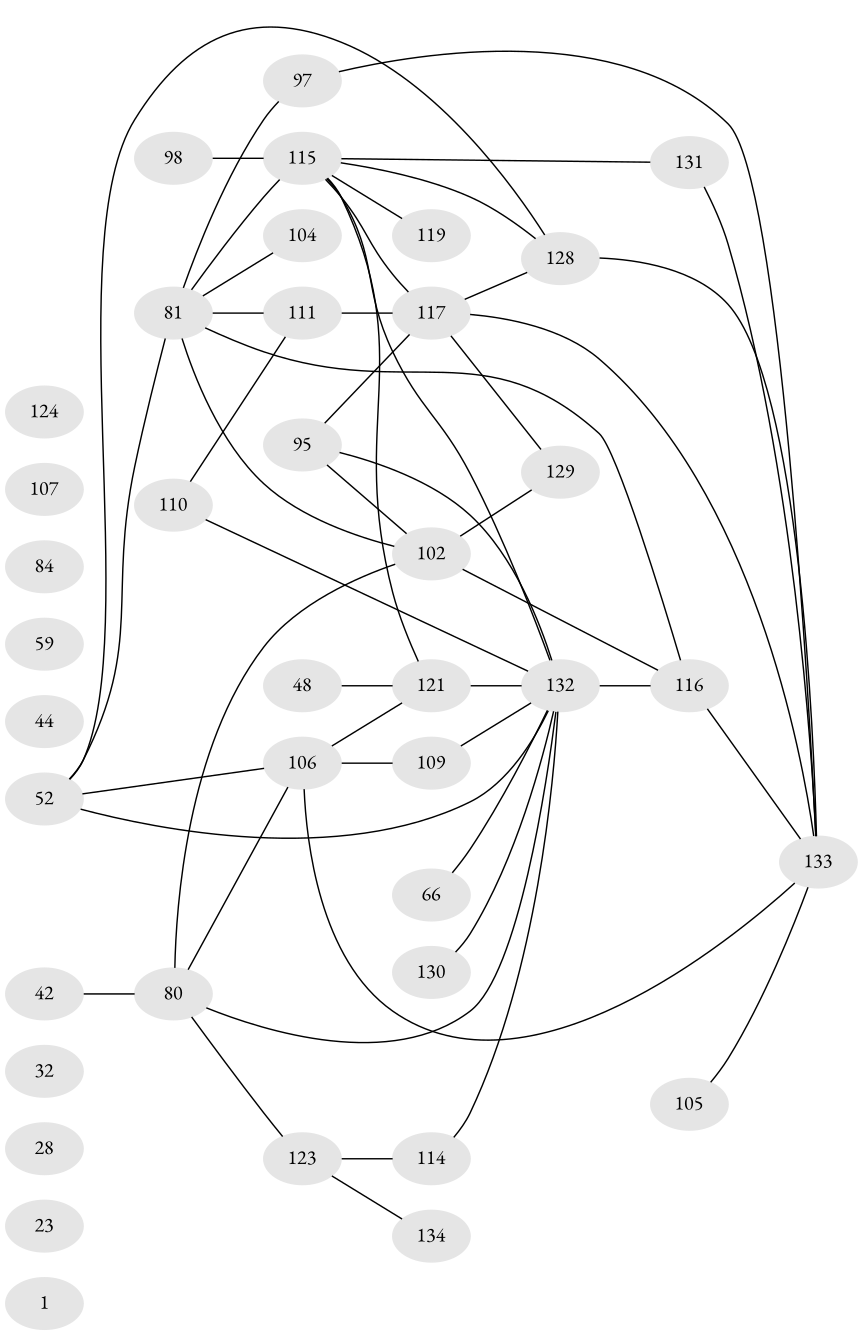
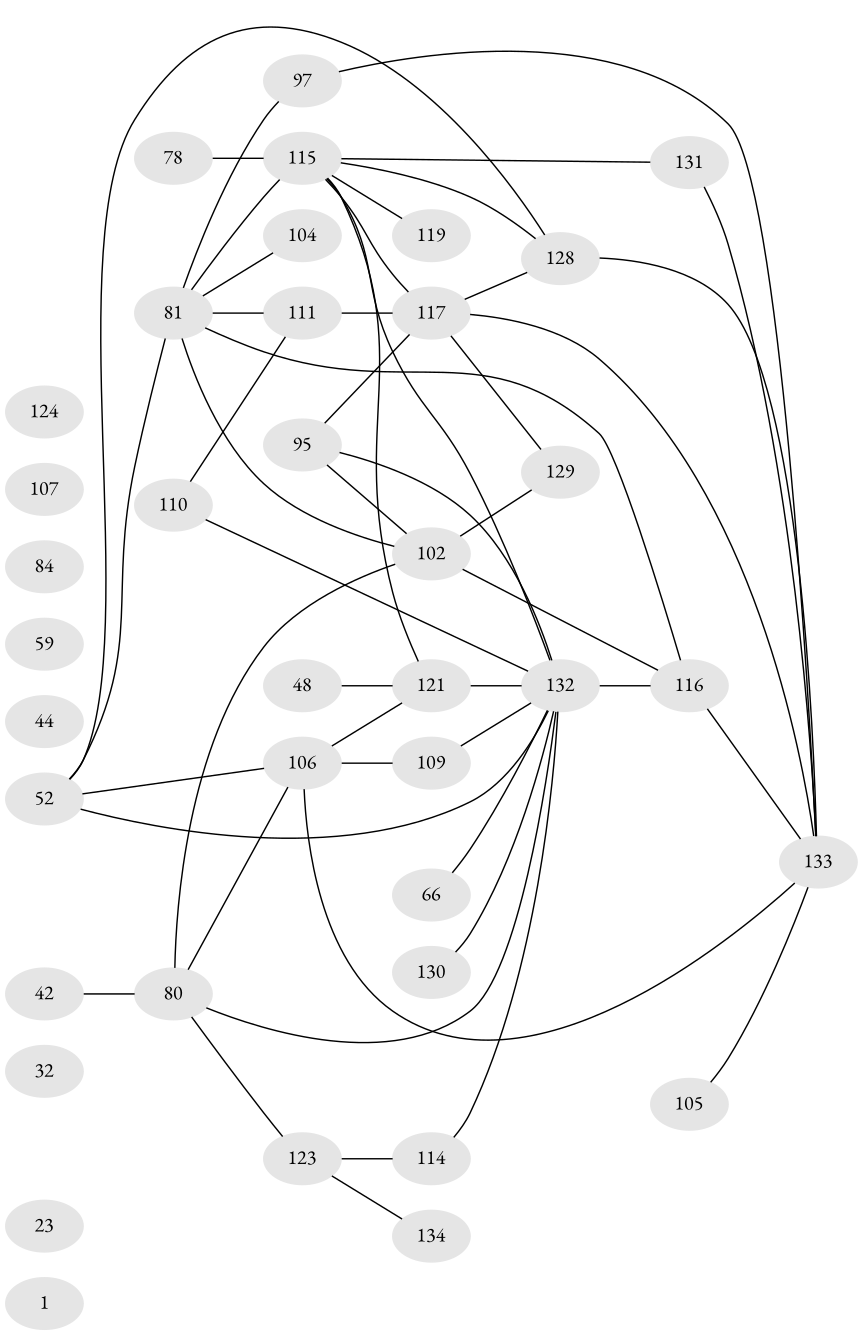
  graph {
    fontname="EB Garamond"
    rankdir=LR
    node [color=gray90 fontname="EB Garamond" style=filled]
    edge [fontname="EB Garamond"]
    1
    23
-   28
    32
    80 [super="+68+14+54+24"]
    106 [super="+20+56+103"]
    132 [super="+118+120"]
    102 [super="+39+94"]
    n9 [label=123 super="+40+49+72"]
    42
    44
    121 [super="+5+13+12+86"]
    48
    52 [super="+36"]
    81 [super="+43+61"]
    128 [super="+112+122+126"]
    97 [super="+91"]
    104
    111 [super="+92"]
    115 [super="+87+65+93+60"]
    116
    133 [super="+67+108+127"]
    109 [super="+85"]
    59
    66
    129 [super="+26+71"]
    114 [super="+88"]
    134
    117 [super="+50+3"]
    119
    131
    84
    95 [super="+89"]
-   98
+   98 [label=78]
    105
    107
    110 [super="+34"]
    124
    130
    80 -- 106
    80 -- 132
    80 -- 102 [weight=2]
    80 -- n9 [weight=2]
    106 -- 121
    106 -- 133 [weight=5]
    106 -- 109
    132 -- 116 [weight=3]
    102 -- 116 [weight=2]
    102 -- 129
    n9 -- 114
    n9 -- 134
    42 -- 80
    121 -- 132 [weight=5]
    48 -- 121
    52 -- 106
    52 -- 132 [weight=5]
    52 -- 81 [weight=2]
    52 -- 128 [weight=2]
    81 -- 102
    81 -- 97 [weight=2]
    81 -- 104
    81 -- 111 [weight=2]
    81 -- 115 [weight=2]
    81 -- 116
    128 -- 133 [weight=2]
    97 -- 133
    111 -- 117
    115 -- 132 [weight=3]
    115 -- 121
    115 -- 128
    115 -- 117
    115 -- 119
    115 -- 131
    116 -- 133
    109 -- 132
    66 -- 132
    114 -- 132
    117 -- 128 [weight=3]
    117 -- 133
    117 -- 129
    131 -- 133
    95 -- 132 [weight=3]
    95 -- 102
    95 -- 117
    98 -- 115
    105 -- 133
    110 -- 132
    110 -- 111
    130 -- 132
  }
